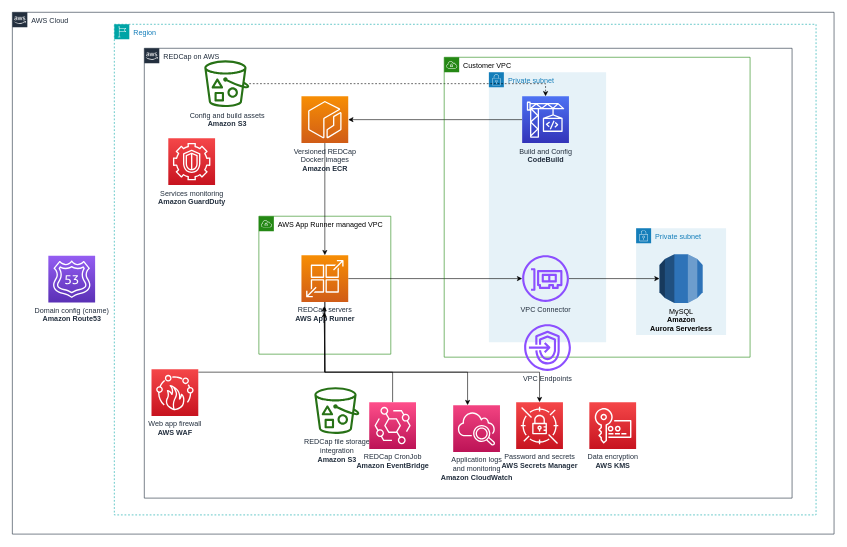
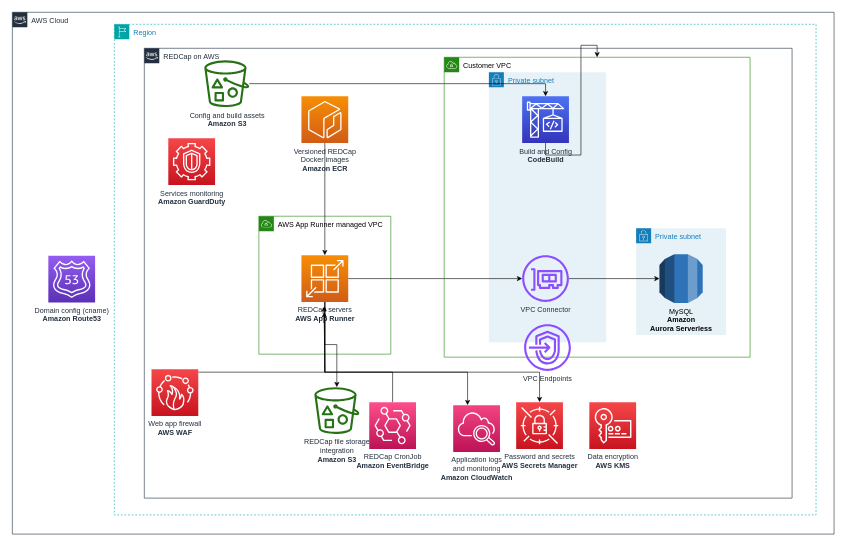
  <mxCell id="0" />
  <mxCell id="1" parent="0" />
  <mxCell id="2" value="REDCap on AWS" style="points=[[0,0],[0.25,0],[0.5,0],[0.75,0],[1,0],[1,0.25],[1,0.5],[1,0.75],[1,1],[0.75,1],[0.5,1],[0.25,1],[0,1],[0,0.75],[0,0.5],[0,0.25]];outlineConnect=0;gradientColor=none;html=1;whiteSpace=wrap;fontSize=12;fontStyle=0;shape=mxgraph.aws4.group;grIcon=mxgraph.aws4.group_aws_cloud_alt;strokeColor=#232F3E;fillColor=none;verticalAlign=top;align=left;spacingLeft=30;fontColor=#232F3E;dashed=0;labelBackgroundColor=#ffffff;container=1;pointerEvents=0;collapsible=0;recursiveResize=0;" parent="1" vertex="1"><mxGeometry x="240" y="80" width="1080" height="750" as="geometry" /></mxCell>
  <mxCell id="3" value="Private subnet" style="points=[[0,0],[0.25,0],[0.5,0],[0.75,0],[1,0],[1,0.25],[1,0.5],[1,0.75],[1,1],[0.75,1],[0.5,1],[0.25,1],[0,1],[0,0.75],[0,0.5],[0,0.25]];outlineConnect=0;gradientColor=none;html=1;whiteSpace=wrap;fontSize=12;fontStyle=0;container=1;pointerEvents=0;collapsible=0;recursiveResize=0;shape=mxgraph.aws4.group;grIcon=mxgraph.aws4.group_security_group;grStroke=0;strokeColor=#147EBA;fillColor=#E6F2F8;verticalAlign=top;align=left;spacingLeft=30;fontColor=#147EBA;dashed=0;" vertex="1" parent="2"><mxGeometry x="574.5" y="40" width="195.5" height="450" as="geometry" /></mxCell>
  <mxCell id="4" value="Domain config (cname)&lt;br&gt;&lt;b&gt;Amazon Route53&lt;/b&gt;" style="sketch=0;points=[[0,0,0],[0.25,0,0],[0.5,0,0],[0.75,0,0],[1,0,0],[0,1,0],[0.25,1,0],[0.5,1,0],[0.75,1,0],[1,1,0],[0,0.25,0],[0,0.5,0],[0,0.75,0],[1,0.25,0],[1,0.5,0],[1,0.75,0]];outlineConnect=0;fontColor=#232F3E;gradientColor=#945DF2;gradientDirection=north;fillColor=#5A30B5;strokeColor=#ffffff;dashed=0;verticalLabelPosition=bottom;verticalAlign=top;align=center;html=1;fontSize=12;fontStyle=0;aspect=fixed;shape=mxgraph.aws4.resourceIcon;resIcon=mxgraph.aws4.route_53;" parent="1" vertex="1"><mxGeometry x="80" y="426" width="78" height="78" as="geometry" /></mxCell>
  <mxCell id="5" value="Region" style="points=[[0,0],[0.25,0],[0.5,0],[0.75,0],[1,0],[1,0.25],[1,0.5],[1,0.75],[1,1],[0.75,1],[0.5,1],[0.25,1],[0,1],[0,0.75],[0,0.5],[0,0.25]];outlineConnect=0;gradientColor=none;html=1;whiteSpace=wrap;fontSize=12;fontStyle=0;container=1;pointerEvents=0;collapsible=0;recursiveResize=0;shape=mxgraph.aws4.group;grIcon=mxgraph.aws4.group_region;strokeColor=#00A4A6;fillColor=none;verticalAlign=top;align=left;spacingLeft=30;fontColor=#147EBA;dashed=1;" vertex="1" parent="1"><mxGeometry x="190" y="40" width="1170" height="818" as="geometry" /></mxCell>
  <mxCell id="6" value="Config and build assets&lt;br&gt;&lt;b&gt;Amazon S3&lt;/b&gt;" style="outlineConnect=0;fontColor=#232F3E;gradientColor=none;fillColor=#277116;strokeColor=none;dashed=0;verticalLabelPosition=bottom;verticalAlign=top;align=center;html=1;fontSize=12;fontStyle=0;aspect=fixed;pointerEvents=1;shape=mxgraph.aws4.bucket_with_objects;labelBackgroundColor=#ffffff;" parent="5" vertex="1"><mxGeometry x="150" y="60" width="75" height="78" as="geometry" /></mxCell>
  <mxCell id="7" value="&lt;font color=&quot;#000000&quot;&gt;AWS App Runner managed VPC&lt;/font&gt;" style="points=[[0,0],[0.25,0],[0.5,0],[0.75,0],[1,0],[1,0.25],[1,0.5],[1,0.75],[1,1],[0.75,1],[0.5,1],[0.25,1],[0,1],[0,0.75],[0,0.5],[0,0.25]];outlineConnect=0;gradientColor=none;html=1;whiteSpace=wrap;fontSize=12;fontStyle=0;container=0;pointerEvents=0;collapsible=0;recursiveResize=0;shape=mxgraph.aws4.group;grIcon=mxgraph.aws4.group_vpc;strokeColor=#248814;fillColor=none;verticalAlign=top;align=left;spacingLeft=30;fontColor=#AAB7B8;dashed=0;" vertex="1" parent="5"><mxGeometry x="241" y="320" width="220" height="230" as="geometry" /></mxCell>
  <mxCell id="8" style="edgeStyle=orthogonalEdgeStyle;rounded=0;orthogonalLoop=1;jettySize=auto;html=1;" edge="1" parent="5" source="9" target="18"><mxGeometry relative="1" as="geometry" /></mxCell>
  <mxCell id="9" value="REDCap servers&lt;br&gt;&lt;b&gt;AWS App Runner&lt;/b&gt;" style="sketch=0;points=[[0,0,0],[0.25,0,0],[0.5,0,0],[0.75,0,0],[1,0,0],[0,1,0],[0.25,1,0],[0.5,1,0],[0.75,1,0],[1,1,0],[0,0.25,0],[0,0.5,0],[0,0.75,0],[1,0.25,0],[1,0.5,0],[1,0.75,0]];outlineConnect=0;fontColor=#232F3E;gradientColor=#F78E04;gradientDirection=north;fillColor=#D05C17;strokeColor=#ffffff;dashed=0;verticalLabelPosition=bottom;verticalAlign=top;align=center;html=1;fontSize=12;fontStyle=0;aspect=fixed;shape=mxgraph.aws4.resourceIcon;resIcon=mxgraph.aws4.app_runner;" parent="5" vertex="1"><mxGeometry x="312" y="385" width="78" height="78" as="geometry" /></mxCell>
  <mxCell id="10" style="edgeStyle=orthogonalEdgeStyle;rounded=0;orthogonalLoop=1;jettySize=auto;html=1;" edge="1" parent="5" source="11" target="9"><mxGeometry relative="1" as="geometry" /></mxCell>
  <mxCell id="11" value="Versioned REDCap&lt;br&gt;Docker images&lt;br&gt;&lt;b&gt;Amazon ECR&lt;/b&gt;" style="sketch=0;points=[[0,0,0],[0.25,0,0],[0.5,0,0],[0.75,0,0],[1,0,0],[0,1,0],[0.25,1,0],[0.5,1,0],[0.75,1,0],[1,1,0],[0,0.25,0],[0,0.5,0],[0,0.75,0],[1,0.25,0],[1,0.5,0],[1,0.75,0]];outlineConnect=0;fontColor=#232F3E;gradientColor=#F78E04;gradientDirection=north;fillColor=#D05C17;strokeColor=#ffffff;dashed=0;verticalLabelPosition=bottom;verticalAlign=top;align=center;html=1;fontSize=12;fontStyle=0;aspect=fixed;shape=mxgraph.aws4.resourceIcon;resIcon=mxgraph.aws4.ecr;" parent="5" vertex="1"><mxGeometry x="312" y="120" width="78" height="78" as="geometry" /></mxCell>
- <mxCell id="12" style="edgeStyle=orthogonalEdgeStyle;rounded=0;orthogonalLoop=1;jettySize=auto;html=1;" parent="5" source="16" target="11" edge="1"><mxGeometry relative="1" as="geometry" /></mxCell>
+ <mxCell id="12" style="edgeStyle=orthogonalEdgeStyle;rounded=0;orthogonalLoop=1;jettySize=auto;html=1;" parent="5" source="16" target="21" edge="1"><mxGeometry relative="1" as="geometry" /></mxCell>
  <mxCell id="13" value="Private subnet" style="points=[[0,0],[0.25,0],[0.5,0],[0.75,0],[1,0],[1,0.25],[1,0.5],[1,0.75],[1,1],[0.75,1],[0.5,1],[0.25,1],[0,1],[0,0.75],[0,0.5],[0,0.25]];outlineConnect=0;gradientColor=none;html=1;whiteSpace=wrap;fontSize=12;fontStyle=0;container=1;pointerEvents=0;collapsible=0;recursiveResize=0;shape=mxgraph.aws4.group;grIcon=mxgraph.aws4.group_security_group;grStroke=0;strokeColor=#147EBA;fillColor=#E6F2F8;verticalAlign=top;align=left;spacingLeft=30;fontColor=#147EBA;dashed=0;" parent="5" vertex="1"><mxGeometry x="870" y="340" width="150" height="178" as="geometry" /></mxCell>
  <mxCell id="14" value="MySQL&lt;br&gt;&lt;b&gt;Amazon&lt;br&gt;Aurora Serverless&lt;/b&gt;" style="outlineConnect=0;dashed=0;verticalLabelPosition=bottom;verticalAlign=top;align=center;html=1;shape=mxgraph.aws3.rds;fillColor=#2E73B8;gradientColor=none;" parent="13" vertex="1"><mxGeometry x="39" y="43.5" width="72" height="81" as="geometry" /></mxCell>
- <mxCell id="15" style="edgeStyle=orthogonalEdgeStyle;rounded=0;orthogonalLoop=1;jettySize=auto;html=1;entryX=0.5;entryY=0;entryDx=0;entryDy=0;entryPerimeter=0;dashed=1;" edge="1" parent="5" source="6" target="16"><mxGeometry relative="1" as="geometry" /></mxCell>
+ <mxCell id="15" style="edgeStyle=orthogonalEdgeStyle;rounded=0;orthogonalLoop=1;jettySize=auto;html=1;entryX=0.5;entryY=0;entryDx=0;entryDy=0;entryPerimeter=0;" edge="1" parent="5" source="6" target="16"><mxGeometry relative="1" as="geometry" /></mxCell>
  <mxCell id="16" value="Build and Config&lt;br&gt;&lt;b&gt;CodeBuild&lt;/b&gt;" style="sketch=0;points=[[0,0,0],[0.25,0,0],[0.5,0,0],[0.75,0,0],[1,0,0],[0,1,0],[0.25,1,0],[0.5,1,0],[0.75,1,0],[1,1,0],[0,0.25,0],[0,0.5,0],[0,0.75,0],[1,0.25,0],[1,0.5,0],[1,0.75,0]];outlineConnect=0;fontColor=#232F3E;gradientColor=#4D72F3;gradientDirection=north;fillColor=#3334B9;strokeColor=#ffffff;dashed=0;verticalLabelPosition=bottom;verticalAlign=top;align=center;html=1;fontSize=12;fontStyle=0;aspect=fixed;shape=mxgraph.aws4.resourceIcon;resIcon=mxgraph.aws4.codebuild;" parent="5" vertex="1"><mxGeometry x="680" y="120" width="78" height="78" as="geometry" /></mxCell>
  <mxCell id="17" style="edgeStyle=orthogonalEdgeStyle;rounded=0;orthogonalLoop=1;jettySize=auto;html=1;" edge="1" parent="5" source="18" target="14"><mxGeometry relative="1" as="geometry" /></mxCell>
  <mxCell id="18" value="VPC Connector" style="sketch=0;outlineConnect=0;fontColor=#232F3E;gradientColor=none;fillColor=#8C4FFF;strokeColor=none;dashed=0;verticalLabelPosition=bottom;verticalAlign=top;align=center;html=1;fontSize=12;fontStyle=0;aspect=fixed;pointerEvents=1;shape=mxgraph.aws4.elastic_network_interface;" vertex="1" parent="5"><mxGeometry x="680" y="385" width="78" height="78" as="geometry" /></mxCell>
  <mxCell id="19" value="Services monitoring&lt;br&gt;&lt;b&gt;Amazon GuardDuty&lt;/b&gt;" style="sketch=0;points=[[0,0,0],[0.25,0,0],[0.5,0,0],[0.75,0,0],[1,0,0],[0,1,0],[0.25,1,0],[0.5,1,0],[0.75,1,0],[1,1,0],[0,0.25,0],[0,0.5,0],[0,0.75,0],[1,0.25,0],[1,0.5,0],[1,0.75,0]];outlineConnect=0;fontColor=#232F3E;gradientColor=#F54749;gradientDirection=north;fillColor=#C7131F;strokeColor=#ffffff;dashed=0;verticalLabelPosition=bottom;verticalAlign=top;align=center;html=1;fontSize=12;fontStyle=0;aspect=fixed;shape=mxgraph.aws4.resourceIcon;resIcon=mxgraph.aws4.guardduty;" parent="5" vertex="1"><mxGeometry x="90" y="190" width="78" height="78" as="geometry" /></mxCell>
  <mxCell id="20" value="AWS Cloud" style="points=[[0,0],[0.25,0],[0.5,0],[0.75,0],[1,0],[1,0.25],[1,0.5],[1,0.75],[1,1],[0.75,1],[0.5,1],[0.25,1],[0,1],[0,0.75],[0,0.5],[0,0.25]];outlineConnect=0;gradientColor=none;html=1;whiteSpace=wrap;fontSize=12;fontStyle=0;container=1;pointerEvents=0;collapsible=0;recursiveResize=0;shape=mxgraph.aws4.group;grIcon=mxgraph.aws4.group_aws_cloud_alt;strokeColor=#232F3E;fillColor=none;verticalAlign=top;align=left;spacingLeft=30;fontColor=#232F3E;dashed=0;" vertex="1" parent="1"><mxGeometry x="20" y="20" width="1370" height="870" as="geometry" /></mxCell>
  <mxCell id="21" value="&lt;font color=&quot;#000000&quot;&gt;Customer VPC&lt;/font&gt;" style="points=[[0,0],[0.25,0],[0.5,0],[0.75,0],[1,0],[1,0.25],[1,0.5],[1,0.75],[1,1],[0.75,1],[0.5,1],[0.25,1],[0,1],[0,0.75],[0,0.5],[0,0.25]];outlineConnect=0;gradientColor=none;html=1;whiteSpace=wrap;fontSize=12;fontStyle=0;container=0;pointerEvents=0;collapsible=0;recursiveResize=0;shape=mxgraph.aws4.group;grIcon=mxgraph.aws4.group_vpc;strokeColor=#248814;fillColor=none;verticalAlign=top;align=left;spacingLeft=30;fontColor=#AAB7B8;dashed=0;" parent="20" vertex="1"><mxGeometry x="720" y="75" width="510" height="500" as="geometry" /></mxCell>
  <mxCell id="22" value="VPC Endpoints" style="sketch=0;outlineConnect=0;fontColor=#232F3E;gradientColor=none;fillColor=#8C4FFF;strokeColor=none;dashed=0;verticalLabelPosition=bottom;verticalAlign=top;align=center;html=1;fontSize=12;fontStyle=0;aspect=fixed;pointerEvents=1;shape=mxgraph.aws4.endpoints;" vertex="1" parent="20"><mxGeometry x="853.25" y="520" width="78" height="78" as="geometry" /></mxCell>
  <mxCell id="23" style="edgeStyle=orthogonalEdgeStyle;rounded=0;orthogonalLoop=1;jettySize=auto;html=1;" edge="1" parent="20" source="24"><mxGeometry relative="1" as="geometry"><mxPoint x="520.0" y="500" as="targetPoint" /><Array as="points"><mxPoint x="281" y="600" /><mxPoint x="521" y="600" /><mxPoint x="521" y="500" /></Array></mxGeometry></mxCell>
  <mxCell id="24" value="Web app firewall&lt;br&gt;&lt;b&gt;AWS WAF&lt;/b&gt;" style="sketch=0;points=[[0,0,0],[0.25,0,0],[0.5,0,0],[0.75,0,0],[1,0,0],[0,1,0],[0.25,1,0],[0.5,1,0],[0.75,1,0],[1,1,0],[0,0.25,0],[0,0.5,0],[0,0.75,0],[1,0.25,0],[1,0.5,0],[1,0.75,0]];outlineConnect=0;fontColor=#232F3E;gradientColor=#F54749;gradientDirection=north;fillColor=#C7131F;strokeColor=#ffffff;dashed=0;verticalLabelPosition=bottom;verticalAlign=top;align=center;html=1;fontSize=12;fontStyle=0;aspect=fixed;shape=mxgraph.aws4.resourceIcon;resIcon=mxgraph.aws4.firewall_manager;" parent="20" vertex="1"><mxGeometry x="232" y="595" width="78" height="78" as="geometry" /></mxCell>
  <mxCell id="25" value="REDCap file storage&lt;br&gt;integration&lt;br&gt;&lt;b&gt;Amazon S3&lt;/b&gt;" style="outlineConnect=0;fontColor=#232F3E;gradientColor=none;fillColor=#277116;strokeColor=none;dashed=0;verticalLabelPosition=bottom;verticalAlign=top;align=center;html=1;fontSize=12;fontStyle=0;aspect=fixed;pointerEvents=1;shape=mxgraph.aws4.bucket_with_objects;labelBackgroundColor=#ffffff;" parent="20" vertex="1"><mxGeometry x="503.5" y="625" width="75" height="78" as="geometry" /></mxCell>
  <mxCell id="26" style="edgeStyle=orthogonalEdgeStyle;rounded=0;orthogonalLoop=1;jettySize=auto;html=1;" edge="1" parent="20" source="27"><mxGeometry relative="1" as="geometry"><mxPoint x="520.0" y="490" as="targetPoint" /><Array as="points"><mxPoint x="634" y="600" /><mxPoint x="521" y="600" /><mxPoint x="521" y="490" /></Array></mxGeometry></mxCell>
  <mxCell id="27" value="REDCap CronJob&lt;br&gt;&lt;b&gt;Amazon EventBridge&lt;/b&gt;" style="sketch=0;points=[[0,0,0],[0.25,0,0],[0.5,0,0],[0.75,0,0],[1,0,0],[0,1,0],[0.25,1,0],[0.5,1,0],[0.75,1,0],[1,1,0],[0,0.25,0],[0,0.5,0],[0,0.75,0],[1,0.25,0],[1,0.5,0],[1,0.75,0]];outlineConnect=0;fontColor=#232F3E;gradientColor=#FF4F8B;gradientDirection=north;fillColor=#BC1356;strokeColor=#ffffff;dashed=0;verticalLabelPosition=bottom;verticalAlign=top;align=center;html=1;fontSize=12;fontStyle=0;aspect=fixed;shape=mxgraph.aws4.resourceIcon;resIcon=mxgraph.aws4.eventbridge;" parent="20" vertex="1"><mxGeometry x="595" y="650" width="78" height="78" as="geometry" /></mxCell>
  <mxCell id="28" value="Application logs &lt;br&gt;and monitoring&lt;br&gt;&lt;b&gt;Amazon CloudWatch&lt;/b&gt;" style="sketch=0;points=[[0,0,0],[0.25,0,0],[0.5,0,0],[0.75,0,0],[1,0,0],[0,1,0],[0.25,1,0],[0.5,1,0],[0.75,1,0],[1,1,0],[0,0.25,0],[0,0.5,0],[0,0.75,0],[1,0.25,0],[1,0.5,0],[1,0.75,0]];points=[[0,0,0],[0.25,0,0],[0.5,0,0],[0.75,0,0],[1,0,0],[0,1,0],[0.25,1,0],[0.5,1,0],[0.75,1,0],[1,1,0],[0,0.25,0],[0,0.5,0],[0,0.75,0],[1,0.25,0],[1,0.5,0],[1,0.75,0]];outlineConnect=0;fontColor=#232F3E;gradientColor=#F34482;gradientDirection=north;fillColor=#BC1356;strokeColor=#ffffff;dashed=0;verticalLabelPosition=bottom;verticalAlign=top;align=center;html=1;fontSize=12;fontStyle=0;aspect=fixed;shape=mxgraph.aws4.resourceIcon;resIcon=mxgraph.aws4.cloudwatch_2;" parent="20" vertex="1"><mxGeometry x="735" y="655" width="78" height="78" as="geometry" /></mxCell>
  <mxCell id="29" value="Password and secrets&lt;br&gt;&lt;b&gt;AWS Secrets Manager&lt;/b&gt;" style="sketch=0;points=[[0,0,0],[0.25,0,0],[0.5,0,0],[0.75,0,0],[1,0,0],[0,1,0],[0.25,1,0],[0.5,1,0],[0.75,1,0],[1,1,0],[0,0.25,0],[0,0.5,0],[0,0.75,0],[1,0.25,0],[1,0.5,0],[1,0.75,0]];outlineConnect=0;fontColor=#232F3E;gradientColor=#F54749;gradientDirection=north;fillColor=#C7131F;strokeColor=#ffffff;dashed=0;verticalLabelPosition=bottom;verticalAlign=top;align=center;html=1;fontSize=12;fontStyle=0;aspect=fixed;shape=mxgraph.aws4.resourceIcon;resIcon=mxgraph.aws4.secrets_manager;" parent="20" vertex="1"><mxGeometry x="840" y="650" width="78" height="78" as="geometry" /></mxCell>
  <mxCell id="30" value="Data encryption&lt;br&gt;&lt;b&gt;AWS KMS&lt;/b&gt;" style="sketch=0;points=[[0,0,0],[0.25,0,0],[0.5,0,0],[0.75,0,0],[1,0,0],[0,1,0],[0.25,1,0],[0.5,1,0],[0.75,1,0],[1,1,0],[0,0.25,0],[0,0.5,0],[0,0.75,0],[1,0.25,0],[1,0.5,0],[1,0.75,0]];outlineConnect=0;fontColor=#232F3E;gradientColor=#F54749;gradientDirection=north;fillColor=#C7131F;strokeColor=#ffffff;dashed=0;verticalLabelPosition=bottom;verticalAlign=top;align=center;html=1;fontSize=12;fontStyle=0;aspect=fixed;shape=mxgraph.aws4.resourceIcon;resIcon=mxgraph.aws4.key_management_service;" parent="20" vertex="1"><mxGeometry x="962" y="650" width="78" height="78" as="geometry" /></mxCell>
+ <mxCell id="31" style="edgeStyle=orthogonalEdgeStyle;rounded=0;orthogonalLoop=1;jettySize=auto;html=1;" edge="1" parent="1" source="9" target="25"><mxGeometry relative="1" as="geometry" /></mxCell>
  <mxCell id="32" style="edgeStyle=orthogonalEdgeStyle;rounded=0;orthogonalLoop=1;jettySize=auto;html=1;" edge="1" parent="1" source="9" target="28"><mxGeometry relative="1" as="geometry"><Array as="points"><mxPoint x="541" y="620" /><mxPoint x="779" y="620" /></Array></mxGeometry></mxCell>
  <mxCell id="33" style="edgeStyle=orthogonalEdgeStyle;rounded=0;orthogonalLoop=1;jettySize=auto;html=1;" edge="1" parent="1" source="9" target="29"><mxGeometry relative="1" as="geometry"><Array as="points"><mxPoint x="541" y="620" /><mxPoint x="899" y="620" /></Array></mxGeometry></mxCell>
